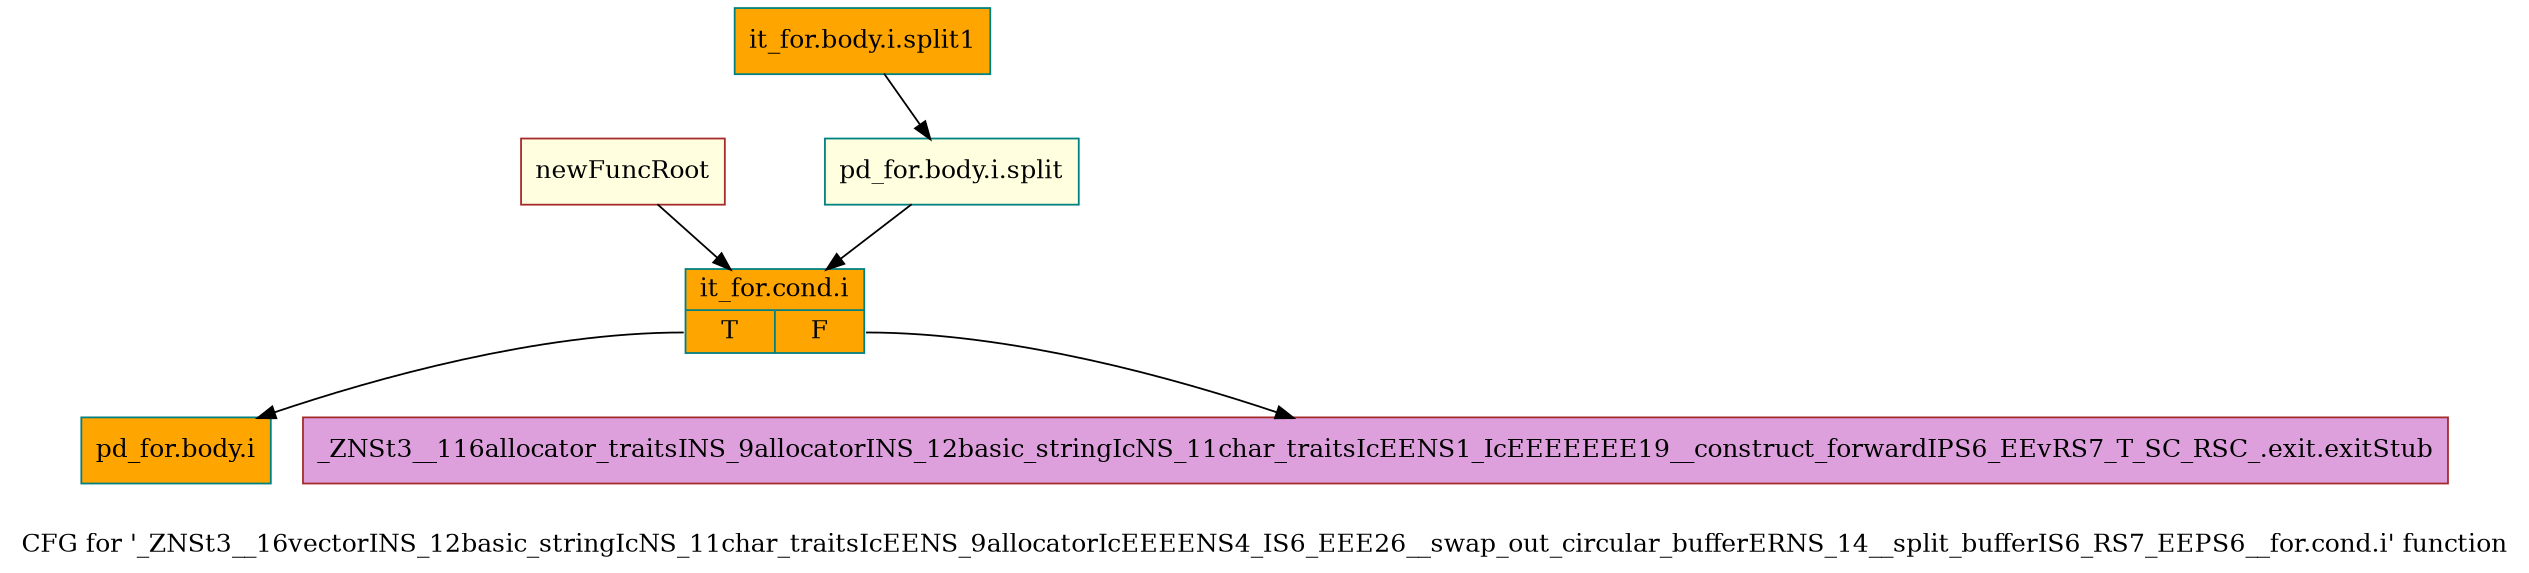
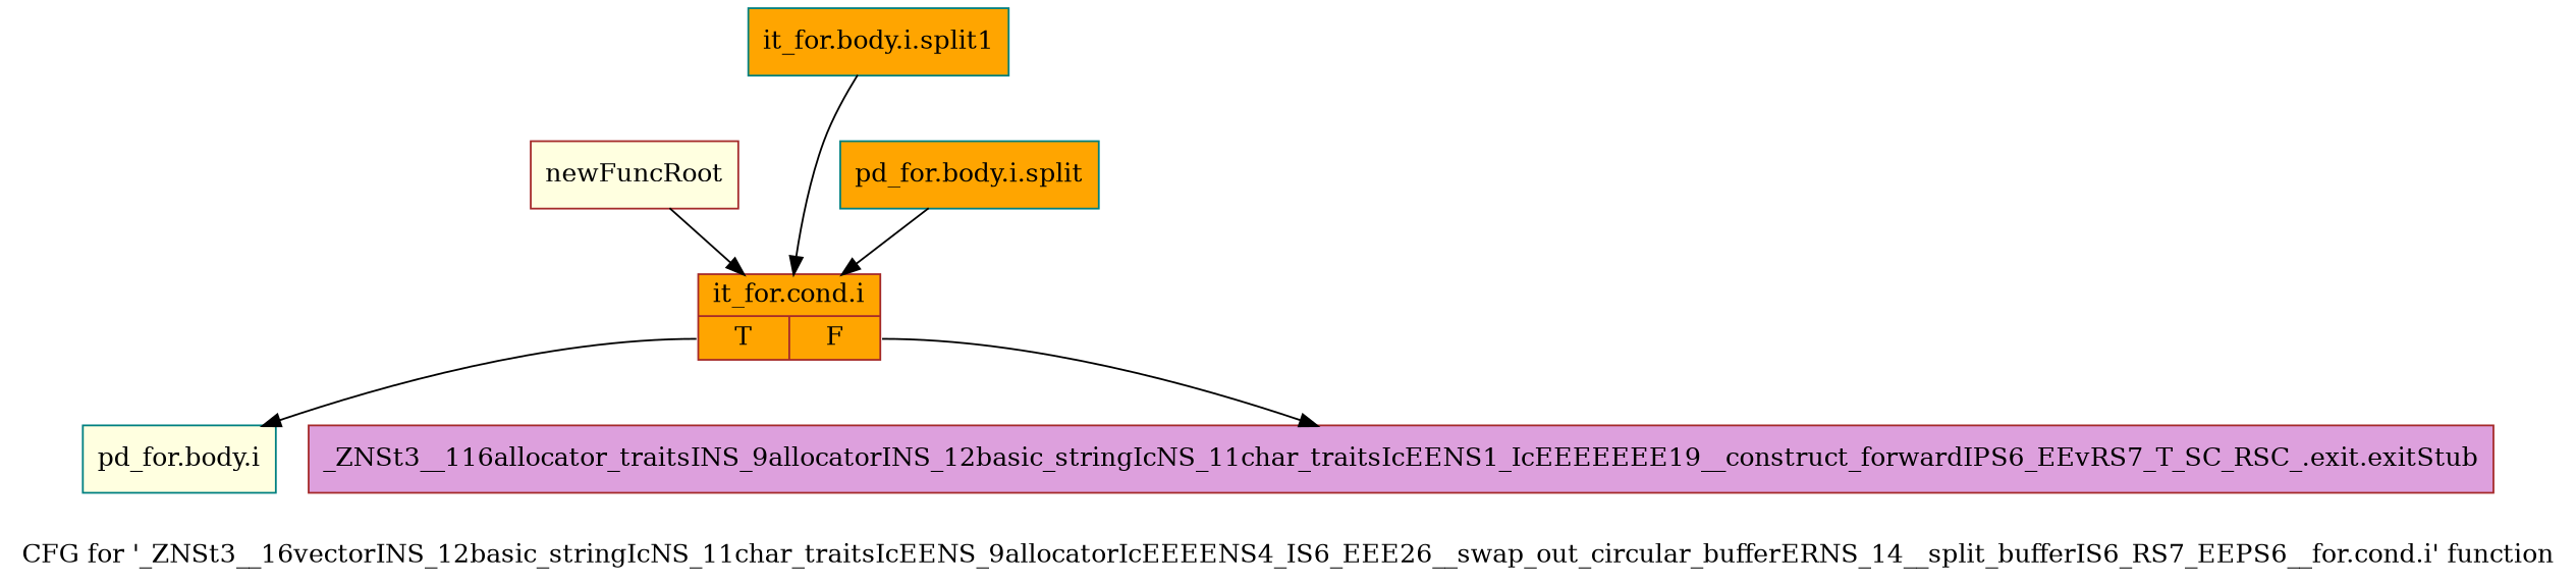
  digraph {
    label="CFG for '_ZNSt3__16vectorINS_12basic_stringIcNS_11char_traitsIcEENS_9allocatorIcEEEENS4_IS6_EEE26__swap_out_circular_bufferERNS_14__split_bufferIS6_RS7_EEPS6__for.cond.i' function"
    node [color=brown fillcolor=lightyellow shape=record style=filled]
    n1 [label="{newFuncRoot}"]
-   n2 [color=teal fillcolor=orange label="{it_for.cond.i|{<s0>T|<s1>F}}"]
+   n2 [fillcolor=orange label="{it_for.cond.i|{<s0>T|<s1>F}}"]
    n3 [fillcolor=plum label="{_ZNSt3__116allocator_traitsINS_9allocatorINS_12basic_stringIcNS_11char_traitsIcEENS1_IcEEEEEEE19__construct_forwardIPS6_EEvRS7_T_SC_RSC_.exit.exitStub}"]
-   n4 [color=teal fillcolor=orange label="{pd_for.body.i}"]
+   n4 [color=teal label="{pd_for.body.i}"]
    n5 [color=teal fillcolor=orange label="{it_for.body.i.split1}"]
-   n6 [color=teal label="{pd_for.body.i.split}"]
+   n6 [color=teal fillcolor=orange label="{pd_for.body.i.split}"]
    n1 -> n2
    n2 -> n3 [tailport=s1]
    n2 -> n4 [tailport=s0]
-   n5 -> n6
+   n5 -> n2
    n6 -> n2
  }
